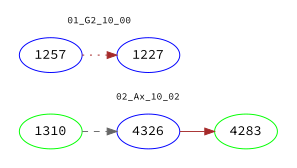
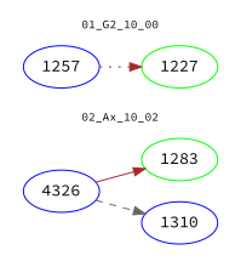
  digraph {
    fontname="Source Code Pro"
    rankdir=LR
    node [color=green fontname="Source Code Pro"]
    edge [color=brown fontname="Source Code Pro"]
-   n1 [label=1310]
+   n1 [color=blue label=1310]
    n2 [color=blue label=4326]
-   n3 [label=4283]
+   n3 [label=1283]
    n4 [color=blue label=1257]
-   n5 [color=blue label=1227]
+   n5 [label=1227]
    subgraph cluster_1 {
      color=white
      fontsize=10
      label="02_Ax_10_02"
      n1
      n2
      n3
    }
    subgraph cluster_2 {
      color=white
      fontsize=10
      label="01_G2_10_00"
      n4
      n5
    }
-   n1 -> n2 [color=gray40 style=dashed]
+   n2 -> n1 [color=gray40 style=dashed]
    n2 -> n3 [style=solid]
    n4 -> n5 [style=dotted]
  }
